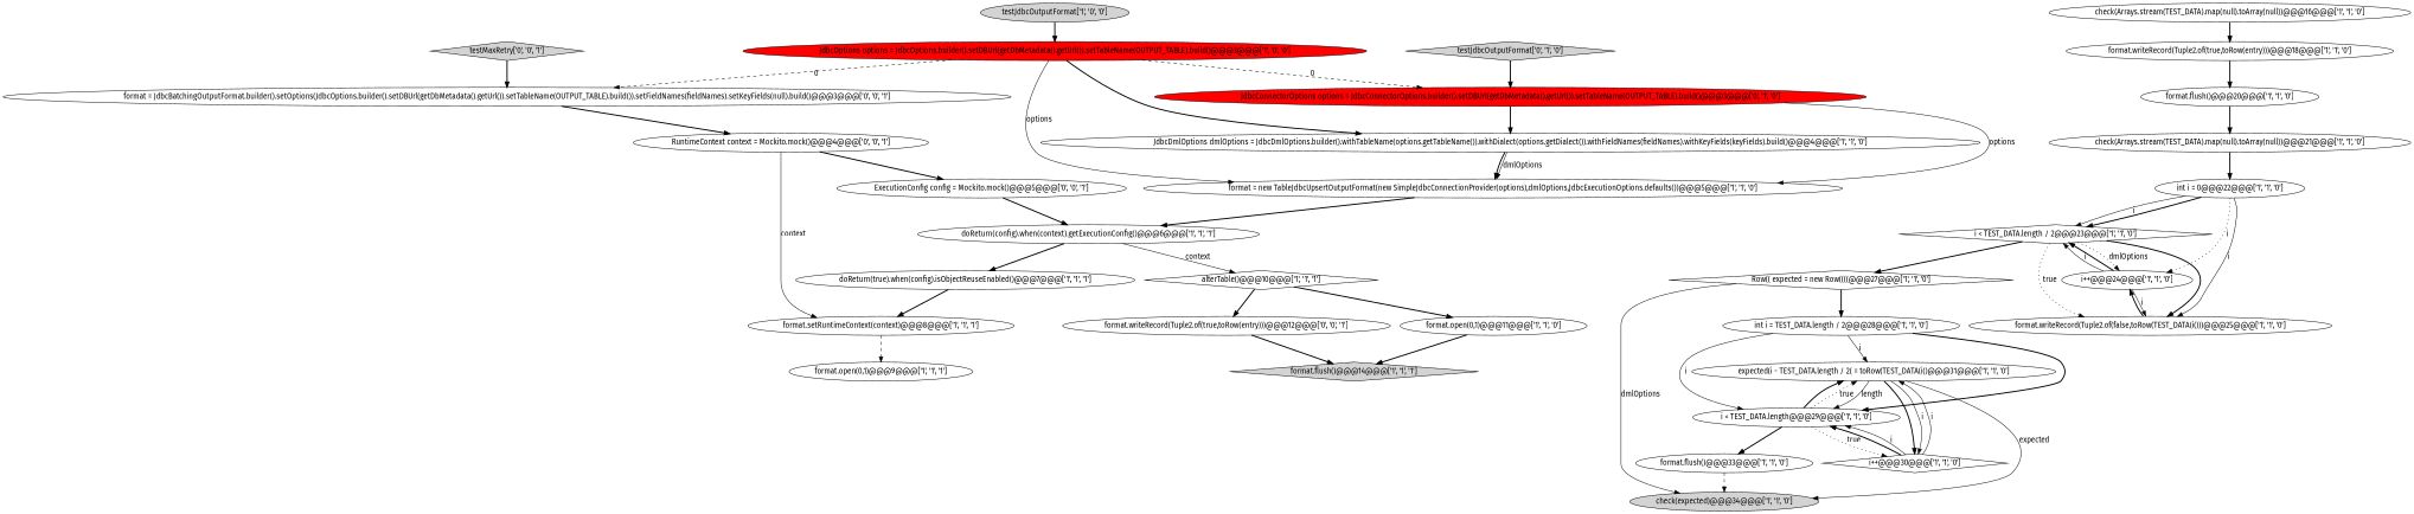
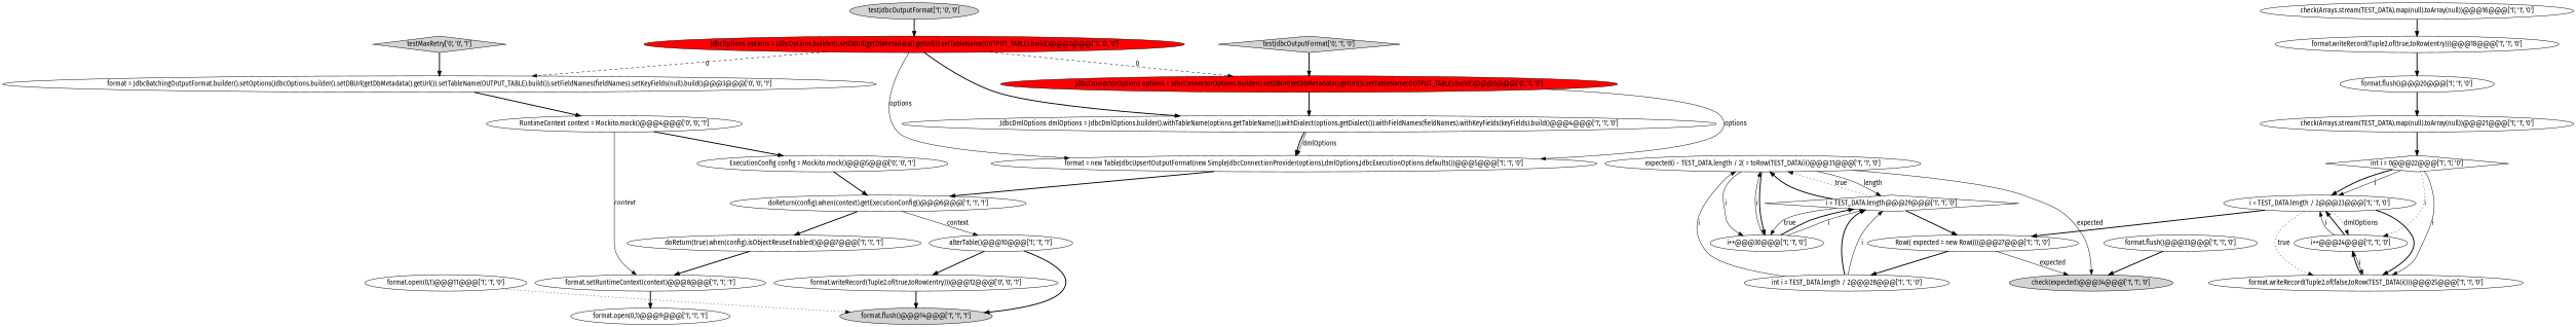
  digraph {
    fontname="Fira Sans"
    node [fillcolor=white fontname="Fira Sans" shape=ellipse style=filled]
    edge [fontname="Fira Sans" style=bold]
    n1 [label="RuntimeContext context = Mockito.mock()@@@4@@@['0', '0', '1']"]
    n2 [label="ExecutionConfig config = Mockito.mock()@@@5@@@['0', '0', '1']"]
    n3 [label="format.setRuntimeContext(context)@@@8@@@['1', '1', '1']"]
    n4 [label="doReturn(config).when(context).getExecutionConfig()@@@6@@@['1', '1', '1']"]
    n5 [label="format.open(0,1)@@@9@@@['1', '1', '1']"]
-   n6 [label="alterTable()@@@10@@@['1', '1', '1']" shape=diamond]
+   n6 [label="alterTable()@@@10@@@['1', '1', '1']"]
    n7 [label="format.writeRecord(Tuple2.of(true,toRow(entry)))@@@12@@@['0', '0', '1']"]
    n8 [label="format.open(0,1)@@@11@@@['1', '1', '0']"]
-   n9 [fillcolor=lightgray label="format.flush()@@@14@@@['1', '1', '1']" shape=diamond]
+   n9 [fillcolor=lightgray label="format.flush()@@@14@@@['1', '1', '1']"]
    n10 [fillcolor=red label="JdbcOptions options = JdbcOptions.builder().setDBUrl(getDbMetadata().getUrl()).setTableName(OUTPUT_TABLE).build()@@@3@@@['1', '0', '0']"]
    n11 [fillcolor=red label="JdbcConnectorOptions options = JdbcConnectorOptions.builder().setDBUrl(getDbMetadata().getUrl()).setTableName(OUTPUT_TABLE).build()@@@3@@@['0', '1', '0']"]
    n12 [label="format = new TableJdbcUpsertOutputFormat(new SimpleJdbcConnectionProvider(options),dmlOptions,JdbcExecutionOptions.defaults())@@@5@@@['1', '1', '0']"]
    n13 [label="JdbcDmlOptions dmlOptions = JdbcDmlOptions.builder().withTableName(options.getTableName()).withDialect(options.getDialect()).withFieldNames(fieldNames).withKeyFields(keyFields).build()@@@4@@@['1', '1', '0']"]
    n14 [label="format = JdbcBatchingOutputFormat.builder().setOptions(JdbcOptions.builder().setDBUrl(getDbMetadata().getUrl()).setTableName(OUTPUT_TABLE).build()).setFieldNames(fieldNames).setKeyFields(null).build()@@@3@@@['0', '0', '1']"]
    n15 [fillcolor=lightgray label="check(expected)@@@34@@@['1', '1', '0']"]
    n16 [label="int i = TEST_DATA.length / 2@@@28@@@['1', '1', '0']"]
-   n17 [label="i < TEST_DATA.length@@@29@@@['1', '1', '0']"]
+   n17 [label="i < TEST_DATA.length@@@29@@@['1', '1', '0']" shape=diamond]
    n18 [label="expected(i - TEST_DATA.length / 2( = toRow(TEST_DATA(i()@@@31@@@['1', '1', '0']"]
-   n19 [label="i++@@@30@@@['1', '1', '0']" shape=diamond]
+   n19 [label="i++@@@30@@@['1', '1', '0']"]
    n20 [label="format.flush()@@@33@@@['1', '1', '0']"]
    n21 [label="check(Arrays.stream(TEST_DATA).map(null).toArray(null))@@@16@@@['1', '1', '0']"]
    n22 [label="format.writeRecord(Tuple2.of(true,toRow(entry)))@@@18@@@['1', '1', '0']"]
    n23 [label="format.flush()@@@20@@@['1', '1', '0']"]
    n24 [label="doReturn(true).when(config).isObjectReuseEnabled()@@@7@@@['1', '1', '1']"]
    n25 [label="i++@@@24@@@['1', '1', '0']"]
    n26 [label="format.writeRecord(Tuple2.of(false,toRow(TEST_DATA(i()))@@@25@@@['1', '1', '0']"]
-   n27 [label="i < TEST_DATA.length / 2@@@23@@@['1', '1', '0']" shape=diamond]
-   n28 [label="Row(( expected = new Row((((@@@27@@@['1', '1', '0']" shape=diamond]
-   n29 [label="int i = 0@@@22@@@['1', '1', '0']"]
+   n27 [label="i < TEST_DATA.length / 2@@@23@@@['1', '1', '0']"]
+   n28 [label="Row(( expected = new Row((((@@@27@@@['1', '1', '0']"]
+   n29 [label="int i = 0@@@22@@@['1', '1', '0']" shape=diamond]
    n30 [label="check(Arrays.stream(TEST_DATA).map(null).toArray(null))@@@21@@@['1', '1', '0']"]
    n31 [fillcolor=lightgray label="testMaxRetry['0', '0', '1']" shape=diamond]
    n32 [fillcolor=lightgray label="testJdbcOutputFormat['1', '0', '0']"]
    n33 [fillcolor=lightgray label="testJdbcOutputFormat['0', '1', '0']" shape=diamond]
    n1 -> n2
    n1 -> n3 [label=context style=solid]
    n2 -> n4
-   n3 -> n5 [style=dashed]
+   n3 -> n5
    n4 -> n6 [label=context style=solid]
    n4 -> n24
    n6 -> n7
-   n6 -> n8
+   n6 -> n9
    n7 -> n9
-   n8 -> n9
+   n8 -> n9 [style=dotted]
    n10 -> n11 [label=0 style=dashed]
    n10 -> n12 [label=options style=solid]
    n10 -> n13
    n10 -> n14 [label=0 style=dashed]
    n11 -> n12 [label=options style=solid]
    n11 -> n13
    n12 -> n4
    n13 -> n12
    n13 -> n12 [label=dmlOptions style=solid]
    n14 -> n1
    n16 -> n17
    n16 -> n17 [label=i style=solid]
    n16 -> n18 [label=i style=solid]
    n17 -> n18
    n17 -> n18 [label=true style=dotted]
-   n17 -> n19 [label=true style=dotted]
-   n17 -> n20
+   n17 -> n19 [label=true style=solid]
+   n17 -> n28
    n18 -> n15 [label=expected style=solid]
    n18 -> n17 [label=length style=solid]
    n18 -> n19
    n18 -> n19 [label=i style=solid]
    n19 -> n17
    n19 -> n17 [label=i style=solid]
    n19 -> n18 [label=i style=solid]
-   n20 -> n15 [style=dashed]
+   n20 -> n15
    n21 -> n22
    n22 -> n23
    n23 -> n30
    n24 -> n3
    n25 -> n26 [label=i style=solid]
    n25 -> n27 [label=i style=solid]
    n25 -> n27
    n26 -> n25
    n27 -> n25 [label=dmlOptions style=dotted]
    n27 -> n26 [label=true style=dotted]
    n27 -> n26
    n27 -> n28
-   n28 -> n15 [label=dmlOptions style=solid]
+   n28 -> n15 [label=expected style=solid]
    n28 -> n16
    n29 -> n25 [label=i style=dotted]
    n29 -> n26 [label=i style=solid]
    n29 -> n27 [label=i style=solid]
    n29 -> n27
    n30 -> n29
    n31 -> n14
    n32 -> n10
    n33 -> n11
  }
